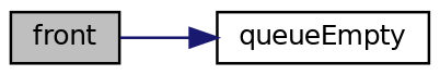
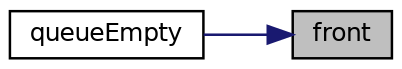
  digraph {
    rankdir=LR
    node [color=black fontname=Helvetica fontsize=10 shape=record style=filled]
    n1 [fillcolor=grey75 fontcolor=black height=0.2 label=front width=0.4]
    n2 [fillcolor=white height=0.2 label=queueEmpty width=0.4]
-   n1 -> n2 [color=midnightblue fontname=Helvetica fontsize=10 labelfontname=Helvetica labelfontsize=10 style=solid]
+   n2 -> n1 [color=midnightblue fontname=Helvetica fontsize=10 labelfontname=Helvetica labelfontsize=10 style=solid]
  }
